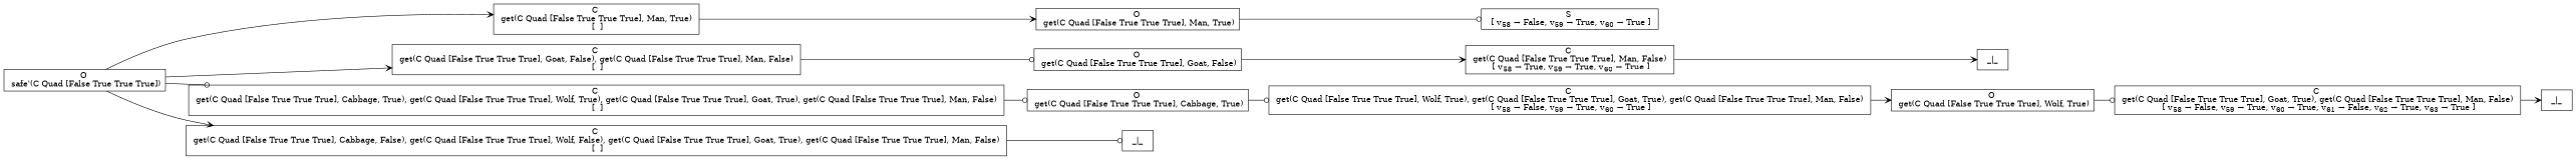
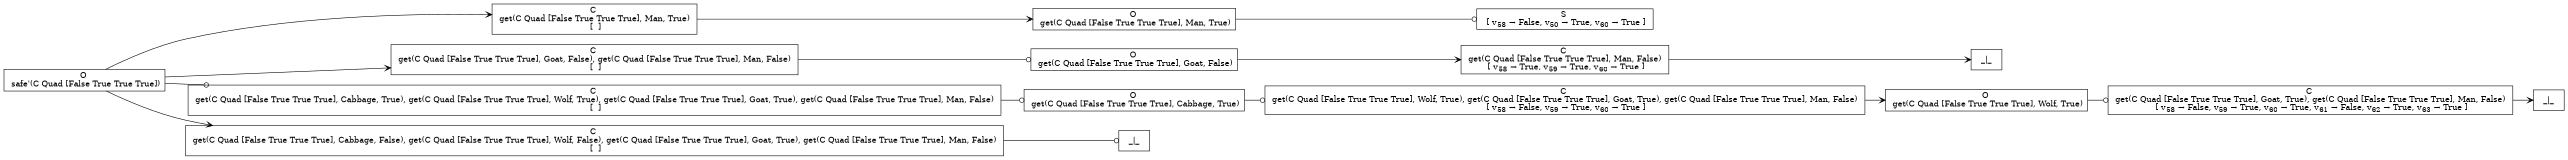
  digraph {
    rankdir=LR
    node [fillcolor=white shape=box style=filled]
    edge [arrowhead=vee]
    n1 [label=<O <BR/> safe'(C Quad [False True True True])>]
    n2 [label=<C <BR/> get(C Quad [False True True True], Man, True) <BR/>  [  ] >]
    n3 [label=<C <BR/> get(C Quad [False True True True], Goat, False), get(C Quad [False True True True], Man, False) <BR/>  [  ] >]
    n4 [label=<C <BR/> get(C Quad [False True True True], Cabbage, True), get(C Quad [False True True True], Wolf, True), get(C Quad [False True True True], Goat, True), get(C Quad [False True True True], Man, False) <BR/>  [  ] >]
    n5 [label=<C <BR/> get(C Quad [False True True True], Cabbage, False), get(C Quad [False True True True], Wolf, False), get(C Quad [False True True True], Goat, True), get(C Quad [False True True True], Man, False) <BR/>  [  ] >]
    n6 [label=<O <BR/> get(C Quad [False True True True], Man, True)>]
    n7 [label=<O <BR/> get(C Quad [False True True True], Goat, False)>]
    n8 [label=<O <BR/> get(C Quad [False True True True], Cabbage, True)>]
    n9 [label=<_|_>]
-   n10 [label=<S <BR/>  [ v<SUB>58</SUB> &rarr; False, v<SUB>59</SUB> &rarr; True, v<SUB>60</SUB> &rarr; True ] >]
+   n10 [label=<S <BR/>  [ v<SUB>58</SUB> &rarr; False, v<SUB>50</SUB> &rarr; True, v<SUB>60</SUB> &rarr; True ] >]
    n11 [label=<C <BR/> get(C Quad [False True True True], Man, False) <BR/>  [ v<SUB>58</SUB> &rarr; True, v<SUB>59</SUB> &rarr; True, v<SUB>60</SUB> &rarr; True ] >]
    n12 [label=<_|_>]
    n13 [label=<C <BR/> get(C Quad [False True True True], Wolf, True), get(C Quad [False True True True], Goat, True), get(C Quad [False True True True], Man, False) <BR/>  [ v<SUB>58</SUB> &rarr; False, v<SUB>59</SUB> &rarr; True, v<SUB>60</SUB> &rarr; True ] >]
    n14 [label=<O <BR/> get(C Quad [False True True True], Wolf, True)>]
    n15 [label=<C <BR/> get(C Quad [False True True True], Goat, True), get(C Quad [False True True True], Man, False) <BR/>  [ v<SUB>58</SUB> &rarr; False, v<SUB>59</SUB> &rarr; True, v<SUB>60</SUB> &rarr; True, v<SUB>61</SUB> &rarr; False, v<SUB>62</SUB> &rarr; True, v<SUB>63</SUB> &rarr; True ] >]
    n16 [label=<_|_>]
    n1 -> n2
    n1 -> n3
    n1 -> n4 [arrowhead=odot]
    n1 -> n5
    n2 -> n6
    n3 -> n7 [arrowhead=odot]
    n4 -> n8 [arrowhead=odot]
    n5 -> n9 [arrowhead=odot]
    n6 -> n10 [arrowhead=odot]
    n7 -> n11
    n8 -> n13 [arrowhead=odot]
    n11 -> n12
    n13 -> n14
    n14 -> n15 [arrowhead=odot]
    n15 -> n16
  }
